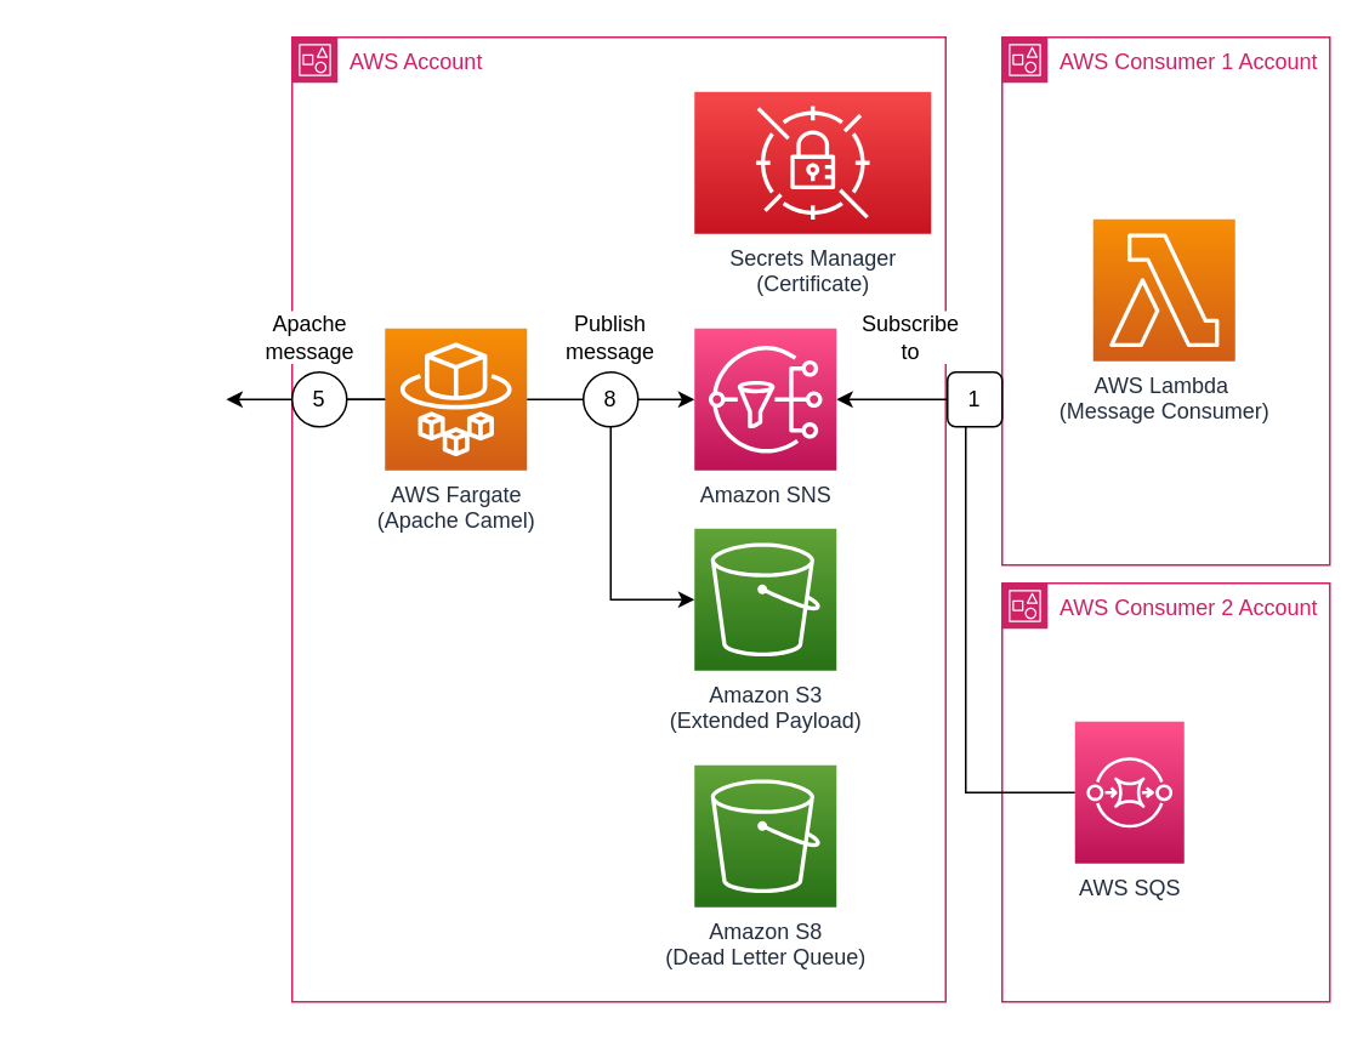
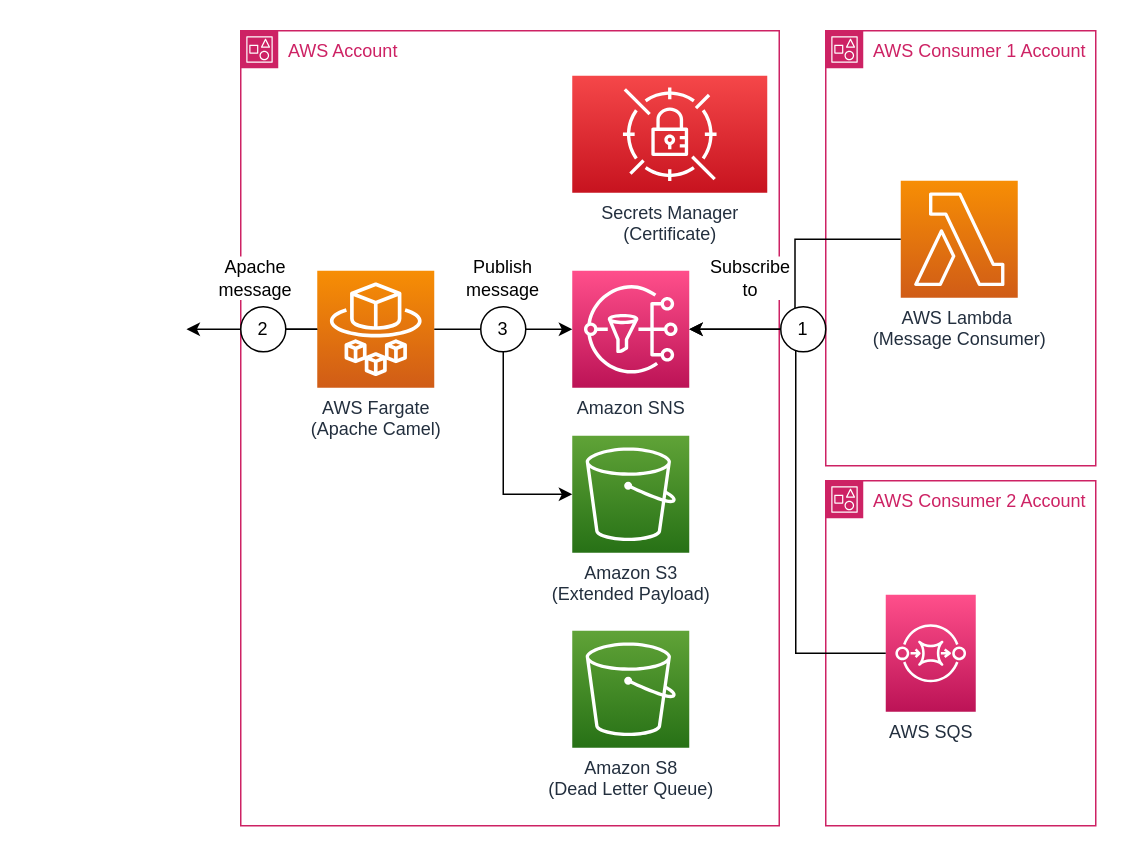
  <mxCell id="0" />
  <mxCell id="1" parent="0" />
  <mxCell id="2" value="AWS Account" style="points=[[0,0],[0.25,0],[0.5,0],[0.75,0],[1,0],[1,0.25],[1,0.5],[1,0.75],[1,1],[0.75,1],[0.5,1],[0.25,1],[0,1],[0,0.75],[0,0.5],[0,0.25]];outlineConnect=0;gradientColor=none;html=1;whiteSpace=wrap;fontSize=12;fontStyle=0;container=1;pointerEvents=0;collapsible=0;recursiveResize=0;shape=mxgraph.aws4.group;grIcon=mxgraph.aws4.group_account;strokeColor=#CD2264;fillColor=none;verticalAlign=top;align=left;spacingLeft=30;fontColor=#CD2264;dashed=0;" parent="1" vertex="1"><mxGeometry x="160" y="20" width="359" height="530" as="geometry" /></mxCell>
  <mxCell id="3" value="Secrets Manager&lt;br&gt;(Certificate)" style="sketch=0;points=[[0,0,0],[0.25,0,0],[0.5,0,0],[0.75,0,0],[1,0,0],[0,1,0],[0.25,1,0],[0.5,1,0],[0.75,1,0],[1,1,0],[0,0.25,0],[0,0.5,0],[0,0.75,0],[1,0.25,0],[1,0.5,0],[1,0.75,0]];outlineConnect=0;fontColor=#232F3E;gradientColor=#F54749;gradientDirection=north;fillColor=#C7131F;strokeColor=#ffffff;dashed=0;verticalLabelPosition=bottom;verticalAlign=top;align=center;html=1;fontSize=12;fontStyle=0;aspect=fixed;shape=mxgraph.aws4.resourceIcon;resIcon=mxgraph.aws4.secrets_manager;" parent="2" vertex="1"><mxGeometry x="221" y="30" width="130" height="78" as="geometry" /></mxCell>
  <mxCell id="4" value="Amazon S3&lt;br&gt;(Extended Payload)" style="sketch=0;points=[[0,0,0],[0.25,0,0],[0.5,0,0],[0.75,0,0],[1,0,0],[0,1,0],[0.25,1,0],[0.5,1,0],[0.75,1,0],[1,1,0],[0,0.25,0],[0,0.5,0],[0,0.75,0],[1,0.25,0],[1,0.5,0],[1,0.75,0]];outlineConnect=0;fontColor=#232F3E;gradientColor=#60A337;gradientDirection=north;fillColor=#277116;strokeColor=#ffffff;dashed=0;verticalLabelPosition=bottom;verticalAlign=top;align=center;html=1;fontSize=12;fontStyle=0;aspect=fixed;shape=mxgraph.aws4.resourceIcon;resIcon=mxgraph.aws4.s3;" parent="2" vertex="1"><mxGeometry x="221" y="270" width="78" height="78" as="geometry" /></mxCell>
  <mxCell id="5" value="Amazon S8&lt;br&gt;(Dead Letter Queue)" style="sketch=0;points=[[0,0,0],[0.25,0,0],[0.5,0,0],[0.75,0,0],[1,0,0],[0,1,0],[0.25,1,0],[0.5,1,0],[0.75,1,0],[1,1,0],[0,0.25,0],[0,0.5,0],[0,0.75,0],[1,0.25,0],[1,0.5,0],[1,0.75,0]];outlineConnect=0;fontColor=#232F3E;gradientColor=#60A337;gradientDirection=north;fillColor=#277116;strokeColor=#ffffff;dashed=0;verticalLabelPosition=bottom;verticalAlign=top;align=center;html=1;fontSize=12;fontStyle=0;aspect=fixed;shape=mxgraph.aws4.resourceIcon;resIcon=mxgraph.aws4.s3;" parent="2" vertex="1"><mxGeometry x="221" y="400" width="78" height="78" as="geometry" /></mxCell>
  <mxCell id="6" value="AWS Fargate&lt;br&gt;(Apache Camel)" style="sketch=0;points=[[0,0,0],[0.25,0,0],[0.5,0,0],[0.75,0,0],[1,0,0],[0,1,0],[0.25,1,0],[0.5,1,0],[0.75,1,0],[1,1,0],[0,0.25,0],[0,0.5,0],[0,0.75,0],[1,0.25,0],[1,0.5,0],[1,0.75,0]];outlineConnect=0;fontColor=#232F3E;gradientColor=#F78E04;gradientDirection=north;fillColor=#D05C17;strokeColor=#ffffff;dashed=0;verticalLabelPosition=bottom;verticalAlign=top;align=center;html=1;fontSize=12;fontStyle=0;aspect=fixed;shape=mxgraph.aws4.resourceIcon;resIcon=mxgraph.aws4.fargate;" parent="2" vertex="1"><mxGeometry x="51" y="160" width="78" height="78" as="geometry" /></mxCell>
  <mxCell id="7" value="Amazon SNS" style="sketch=0;points=[[0,0,0],[0.25,0,0],[0.5,0,0],[0.75,0,0],[1,0,0],[0,1,0],[0.25,1,0],[0.5,1,0],[0.75,1,0],[1,1,0],[0,0.25,0],[0,0.5,0],[0,0.75,0],[1,0.25,0],[1,0.5,0],[1,0.75,0]];outlineConnect=0;fontColor=#232F3E;gradientColor=#FF4F8B;gradientDirection=north;fillColor=#BC1356;strokeColor=#ffffff;dashed=0;verticalLabelPosition=bottom;verticalAlign=top;align=center;html=1;fontSize=12;fontStyle=0;aspect=fixed;shape=mxgraph.aws4.resourceIcon;resIcon=mxgraph.aws4.sns;" parent="2" vertex="1"><mxGeometry x="221" y="160" width="78" height="78" as="geometry" /></mxCell>
  <mxCell id="8" style="edgeStyle=orthogonalEdgeStyle;rounded=0;orthogonalLoop=1;jettySize=auto;html=1;" parent="2" source="6" target="7" edge="1"><mxGeometry relative="1" as="geometry" /></mxCell>
  <mxCell id="9" style="edgeStyle=orthogonalEdgeStyle;rounded=0;orthogonalLoop=1;jettySize=auto;html=1;entryX=0;entryY=0.5;entryDx=0;entryDy=0;entryPerimeter=0;" parent="2" source="10" target="4" edge="1"><mxGeometry relative="1" as="geometry"><Array as="points"><mxPoint x="175" y="309" /></Array></mxGeometry></mxCell>
- <mxCell id="10" value="8" style="ellipse;whiteSpace=wrap;html=1;aspect=fixed;" parent="2" vertex="1"><mxGeometry x="160" y="184" width="30" height="30" as="geometry" /></mxCell>
+ <mxCell id="10" value="3" style="ellipse;whiteSpace=wrap;html=1;aspect=fixed;" parent="2" vertex="1"><mxGeometry x="160" y="184" width="30" height="30" as="geometry" /></mxCell>
  <mxCell id="11" value="Subscribe&lt;br&gt;to" style="text;html=1;strokeColor=none;fillColor=none;align=center;verticalAlign=middle;whiteSpace=wrap;rounded=0;labelBackgroundColor=default;" parent="2" vertex="1"><mxGeometry x="310" y="150" width="60" height="30" as="geometry" /></mxCell>
  <mxCell id="12" value="Publish message" style="text;html=1;strokeColor=none;fillColor=none;align=center;verticalAlign=middle;whiteSpace=wrap;rounded=0;" parent="2" vertex="1"><mxGeometry x="145" y="150" width="60" height="30" as="geometry" /></mxCell>
  <mxCell id="13" value="Apache message" style="text;html=1;strokeColor=none;fillColor=none;align=center;verticalAlign=middle;whiteSpace=wrap;rounded=0;labelBackgroundColor=default;" parent="2" vertex="1"><mxGeometry x="-20" y="150" width="60" height="30" as="geometry" /></mxCell>
  <mxCell id="14" value="AWS Consumer 1 Account" style="points=[[0,0],[0.25,0],[0.5,0],[0.75,0],[1,0],[1,0.25],[1,0.5],[1,0.75],[1,1],[0.75,1],[0.5,1],[0.25,1],[0,1],[0,0.75],[0,0.5],[0,0.25]];outlineConnect=0;gradientColor=none;html=1;whiteSpace=wrap;fontSize=12;fontStyle=0;container=1;pointerEvents=0;collapsible=0;recursiveResize=0;shape=mxgraph.aws4.group;grIcon=mxgraph.aws4.group_account;strokeColor=#CD2264;fillColor=none;verticalAlign=top;align=left;spacingLeft=30;fontColor=#CD2264;dashed=0;" parent="1" vertex="1"><mxGeometry x="550" y="20" width="180" height="290" as="geometry" /></mxCell>
  <mxCell id="15" value="AWS Lambda&amp;nbsp;&lt;br&gt;(Message Consumer)" style="sketch=0;points=[[0,0,0],[0.25,0,0],[0.5,0,0],[0.75,0,0],[1,0,0],[0,1,0],[0.25,1,0],[0.5,1,0],[0.75,1,0],[1,1,0],[0,0.25,0],[0,0.5,0],[0,0.75,0],[1,0.25,0],[1,0.5,0],[1,0.75,0]];outlineConnect=0;fontColor=#232F3E;gradientColor=#F78E04;gradientDirection=north;fillColor=#D05C17;strokeColor=#ffffff;dashed=0;verticalLabelPosition=bottom;verticalAlign=top;align=center;html=1;fontSize=12;fontStyle=0;aspect=fixed;shape=mxgraph.aws4.resourceIcon;resIcon=mxgraph.aws4.lambda;" parent="14" vertex="1"><mxGeometry x="50" y="100" width="78" height="78" as="geometry" /></mxCell>
  <mxCell id="16" value="" style="shape=image;verticalLabelPosition=bottom;labelBackgroundColor=default;verticalAlign=top;aspect=fixed;imageAspect=0;image=https://www.txmq.com/wp-content/uploads/2020/05/IBMMQ-Image.gif;" parent="1" vertex="1"><mxGeometry x="20" y="174" width="103.83" height="90" as="geometry" /></mxCell>
  <mxCell id="17" style="edgeStyle=orthogonalEdgeStyle;rounded=0;orthogonalLoop=1;jettySize=auto;html=1;" parent="1" source="19" target="16" edge="1"><mxGeometry relative="1" as="geometry" /></mxCell>
  <mxCell id="18" value="" style="edgeStyle=orthogonalEdgeStyle;rounded=0;orthogonalLoop=1;jettySize=auto;html=1;endArrow=none;endFill=0;" parent="1" source="6" target="19" edge="1"><mxGeometry relative="1" as="geometry"><mxPoint x="211" y="219" as="sourcePoint" /><mxPoint x="124" y="219" as="targetPoint" /></mxGeometry></mxCell>
- <mxCell id="19" value="5" style="ellipse;whiteSpace=wrap;html=1;aspect=fixed;" parent="1" vertex="1"><mxGeometry x="160" y="204" width="30" height="30" as="geometry" /></mxCell>
+ <mxCell id="19" value="2" style="ellipse;whiteSpace=wrap;html=1;aspect=fixed;" parent="1" vertex="1"><mxGeometry x="160" y="204" width="30" height="30" as="geometry" /></mxCell>
  <mxCell id="20" value="" style="edgeStyle=orthogonalEdgeStyle;rounded=0;orthogonalLoop=1;jettySize=auto;html=1;endArrow=none;endFill=0;" parent="1" source="6" target="19" edge="1"><mxGeometry relative="1" as="geometry" /></mxCell>
+ <mxCell id="21" style="edgeStyle=orthogonalEdgeStyle;rounded=0;orthogonalLoop=1;jettySize=auto;html=1;entryX=1;entryY=0.5;entryDx=0;entryDy=0;entryPerimeter=0;" parent="1" source="15" target="7" edge="1"><mxGeometry relative="1" as="geometry" /></mxCell>
  <mxCell id="22" value="AWS Consumer 2 Account" style="points=[[0,0],[0.25,0],[0.5,0],[0.75,0],[1,0],[1,0.25],[1,0.5],[1,0.75],[1,1],[0.75,1],[0.5,1],[0.25,1],[0,1],[0,0.75],[0,0.5],[0,0.25]];outlineConnect=0;gradientColor=none;html=1;whiteSpace=wrap;fontSize=12;fontStyle=0;container=1;pointerEvents=0;collapsible=0;recursiveResize=0;shape=mxgraph.aws4.group;grIcon=mxgraph.aws4.group_account;strokeColor=#CD2264;fillColor=none;verticalAlign=top;align=left;spacingLeft=30;fontColor=#CD2264;dashed=0;" parent="1" vertex="1"><mxGeometry x="550" y="320" width="180" height="230" as="geometry" /></mxCell>
  <mxCell id="23" value="AWS SQS&lt;br&gt;" style="sketch=0;points=[[0,0,0],[0.25,0,0],[0.5,0,0],[0.75,0,0],[1,0,0],[0,1,0],[0.25,1,0],[0.5,1,0],[0.75,1,0],[1,1,0],[0,0.25,0],[0,0.5,0],[0,0.75,0],[1,0.25,0],[1,0.5,0],[1,0.75,0]];outlineConnect=0;fontColor=#232F3E;gradientColor=#FF4F8B;gradientDirection=north;fillColor=#BC1356;strokeColor=#ffffff;dashed=0;verticalLabelPosition=bottom;verticalAlign=top;align=center;html=1;fontSize=12;fontStyle=0;aspect=fixed;shape=mxgraph.aws4.resourceIcon;resIcon=mxgraph.aws4.sqs;" parent="22" vertex="1"><mxGeometry x="40" y="76" width="60" height="78" as="geometry" /></mxCell>
  <mxCell id="24" style="edgeStyle=orthogonalEdgeStyle;rounded=0;orthogonalLoop=1;jettySize=auto;html=1;entryX=1;entryY=0.5;entryDx=0;entryDy=0;entryPerimeter=0;exitX=0;exitY=0.5;exitDx=0;exitDy=0;exitPerimeter=0;" parent="1" source="23" target="7" edge="1"><mxGeometry relative="1" as="geometry"><Array as="points"><mxPoint x="530" y="435" /><mxPoint x="530" y="219" /></Array></mxGeometry></mxCell>
- <mxCell id="25" value="1" style="whiteSpace=wrap;html=1;aspect=fixed;rounded=1;" parent="1" vertex="1"><mxGeometry x="520" y="204" width="30" height="30" as="geometry" /></mxCell>
+ <mxCell id="25" value="1" style="ellipse;whiteSpace=wrap;html=1;aspect=fixed;" parent="1" vertex="1"><mxGeometry x="520" y="204" width="30" height="30" as="geometry" /></mxCell>
